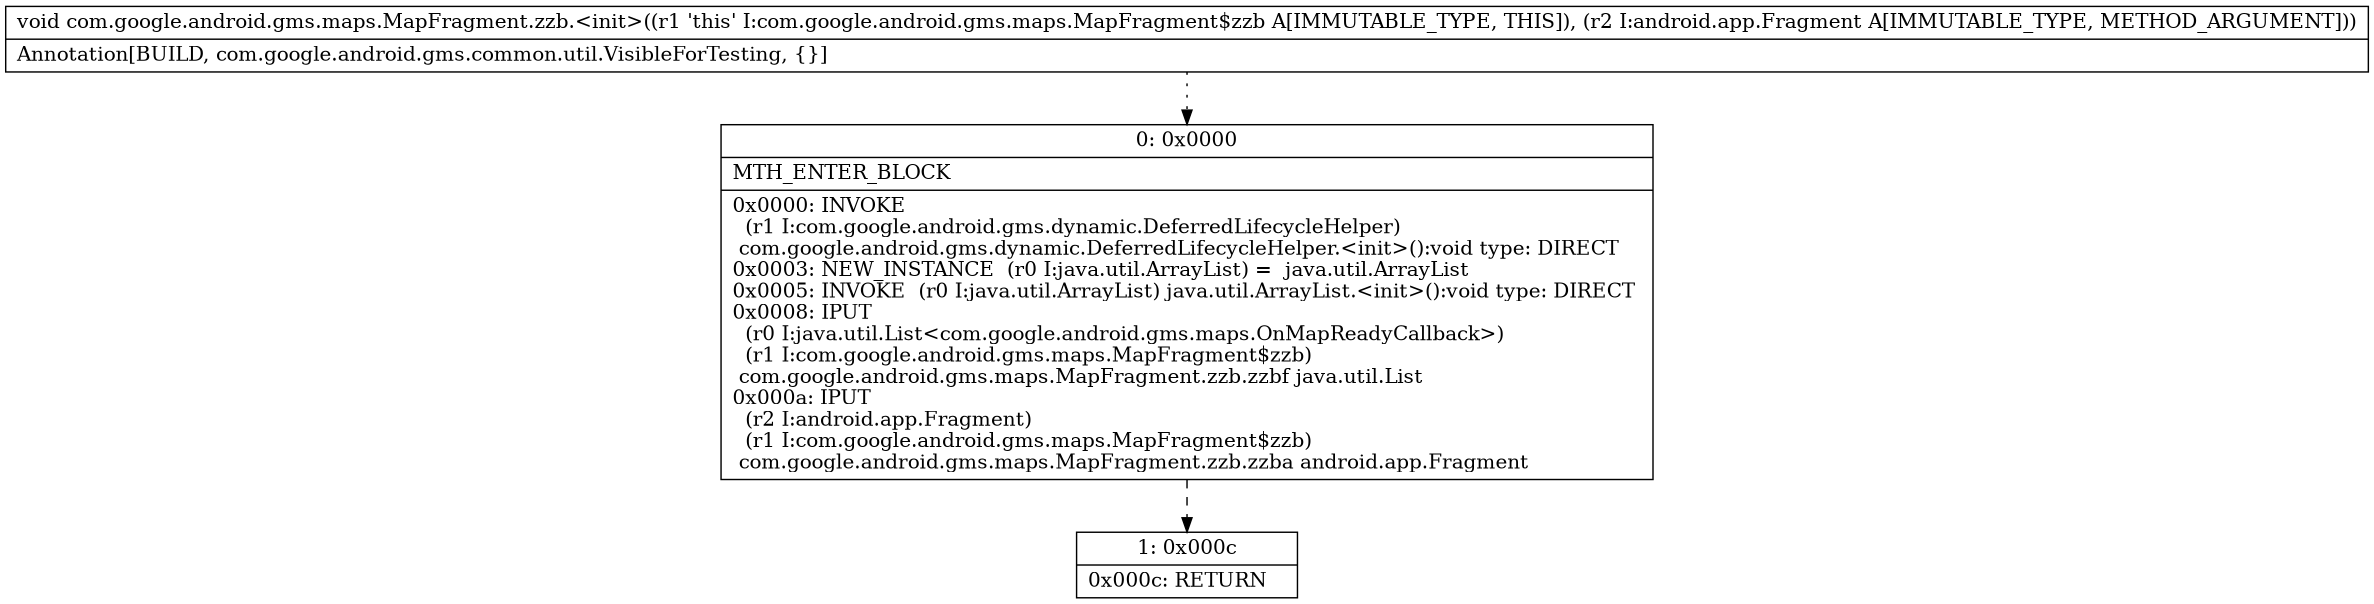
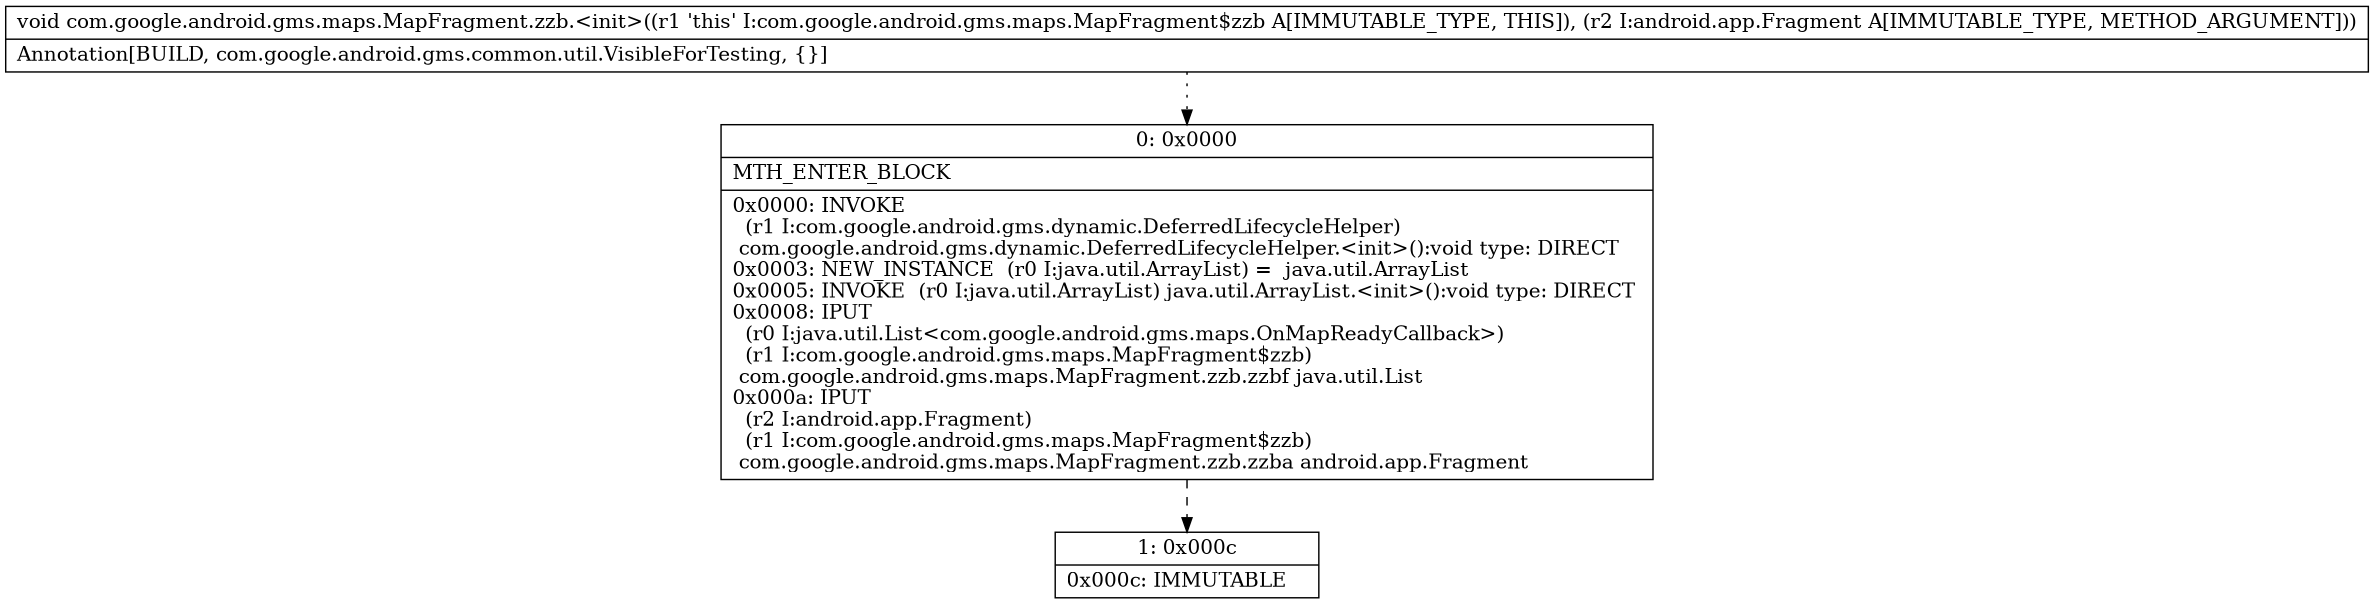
  digraph {
    node [shape=record]
    edge [arrowhead=normal]
    n1 [label="{0\:\ 0x0000|MTH_ENTER_BLOCK\l|0x0000: INVOKE  \l  (r1 I:com.google.android.gms.dynamic.DeferredLifecycleHelper)\l com.google.android.gms.dynamic.DeferredLifecycleHelper.\<init\>():void type: DIRECT \l0x0003: NEW_INSTANCE  (r0 I:java.util.ArrayList) =  java.util.ArrayList \l0x0005: INVOKE  (r0 I:java.util.ArrayList) java.util.ArrayList.\<init\>():void type: DIRECT \l0x0008: IPUT  \l  (r0 I:java.util.List\<com.google.android.gms.maps.OnMapReadyCallback\>)\l  (r1 I:com.google.android.gms.maps.MapFragment$zzb)\l com.google.android.gms.maps.MapFragment.zzb.zzbf java.util.List \l0x000a: IPUT  \l  (r2 I:android.app.Fragment)\l  (r1 I:com.google.android.gms.maps.MapFragment$zzb)\l com.google.android.gms.maps.MapFragment.zzb.zzba android.app.Fragment \l}"]
-   n2 [label="{1\:\ 0x000c|0x000c: RETURN   \l}"]
+   n2 [label="{1\:\ 0x000c|0x000c: IMMUTABLE   \l}"]
    n3 [label="{void com.google.android.gms.maps.MapFragment.zzb.\<init\>((r1 'this' I:com.google.android.gms.maps.MapFragment$zzb A[IMMUTABLE_TYPE, THIS]), (r2 I:android.app.Fragment A[IMMUTABLE_TYPE, METHOD_ARGUMENT]))  | Annotation[BUILD, com.google.android.gms.common.util.VisibleForTesting, \{\}]\l}"]
    n1 -> n2 [style=dashed]
    n3 -> n1 [style=dotted]
  }
